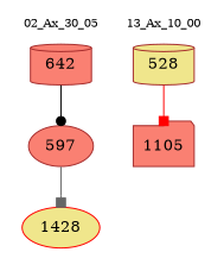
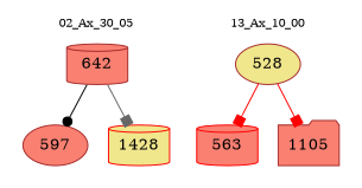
  digraph {
    node [color=brown fillcolor=salmon shape=cylinder style=filled]
    edge [arrowhead=box color=red]
    n1 [label=642]
    n2 [label=597 shape=ellipse]
-   n3 [color=red fillcolor=khaki label=1428 shape=ellipse]
-   n4 [fillcolor=khaki label=528]
+   n3 [color=red fillcolor=khaki label=1428]
+   n4 [fillcolor=khaki label=528 shape=ellipse]
+   n5 [color=red label=563]
    n6 [label=1105 shape=folder]
    subgraph cluster_1 {
      color=white
      fontsize=10
      label="02_Ax_30_05"
      n1
      n2
      n3
    }
    subgraph cluster_2 {
      color=white
      fontsize=10
      label="13_Ax_10_00"
      n4
+     n5
      n6
    }
    n1 -> n2 [arrowhead=dot color=black]
-   n2 -> n3 [color=gray40]
+   n1 -> n3 [color=gray40]
+   n4 -> n5
    n4 -> n6
  }
